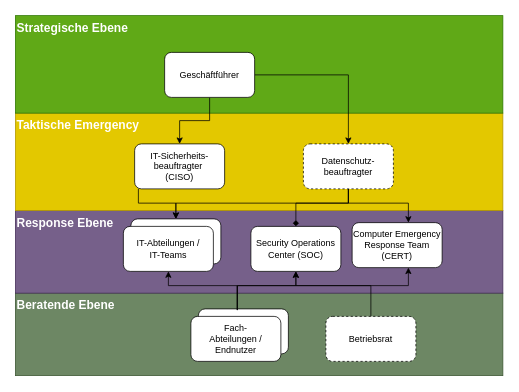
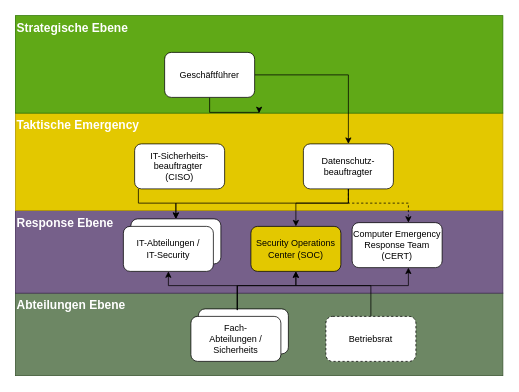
  <mxCell id="0" />
  <mxCell id="1" parent="0" />
- <mxCell id="2" value="Beratende Ebene" style="rounded=0;whiteSpace=wrap;html=1;fillColor=#6d8764;strokeColor=#3A5431;fontColor=#ffffff;verticalAlign=top;align=left;fontStyle=1;fontSize=16;" vertex="1" parent="1"><mxGeometry x="20" y="390" width="650" height="110" as="geometry" /></mxCell>
+ <mxCell id="2" value="Abteilungen Ebene" style="rounded=0;whiteSpace=wrap;html=1;fillColor=#6d8764;strokeColor=#3A5431;fontColor=#ffffff;verticalAlign=top;align=left;fontStyle=1;fontSize=16;" vertex="1" parent="1"><mxGeometry x="20" y="390" width="650" height="110" as="geometry" /></mxCell>
  <mxCell id="3" value="Response Ebene" style="rounded=0;whiteSpace=wrap;html=1;fillColor=#76608a;strokeColor=#432D57;fontColor=#ffffff;verticalAlign=top;align=left;fontStyle=1;fontSize=16;" vertex="1" parent="1"><mxGeometry x="20" y="280" width="650" height="110" as="geometry" /></mxCell>
  <mxCell id="4" value="&lt;font style=&quot;font-size: 16px;&quot;&gt;Taktische Emergency&lt;/font&gt;" style="rounded=0;whiteSpace=wrap;html=1;fillColor=#e3c800;strokeColor=#B09500;fontColor=#FFFFFF;verticalAlign=top;align=left;fontStyle=1" vertex="1" parent="1"><mxGeometry x="20" y="150" width="650" height="130" as="geometry" /></mxCell>
  <mxCell id="5" value="&lt;b&gt;&lt;font style=&quot;font-size: 16px; color: rgb(255, 255, 255);&quot;&gt;Strategische Ebene&lt;/font&gt;&lt;/b&gt;" style="rounded=0;whiteSpace=wrap;html=1;fillColor=#60a917;strokeColor=#2D7600;verticalAlign=top;align=left;fontColor=#ffffff;" vertex="1" parent="1"><mxGeometry x="20" y="20" width="650" height="130" as="geometry" /></mxCell>
- <mxCell id="6" value="" style="edgeStyle=orthogonalEdgeStyle;rounded=0;orthogonalLoop=1;jettySize=auto;html=1;" edge="1" parent="1" source="8" target="10"><mxGeometry relative="1" as="geometry" /></mxCell>
+ <mxCell id="6" value="" style="edgeStyle=orthogonalEdgeStyle;rounded=0;orthogonalLoop=1;jettySize=auto;html=1;" edge="1" parent="1" source="8" target="4"><mxGeometry relative="1" as="geometry" /></mxCell>
  <mxCell id="7" value="" style="edgeStyle=orthogonalEdgeStyle;rounded=0;orthogonalLoop=1;jettySize=auto;html=1;" edge="1" parent="1" source="8" target="14"><mxGeometry relative="1" as="geometry" /></mxCell>
  <mxCell id="8" value="Geschäftführer" style="rounded=1;whiteSpace=wrap;html=1;" vertex="1" parent="1"><mxGeometry x="219" y="69" width="120" height="60" as="geometry" /></mxCell>
  <mxCell id="9" value="" style="edgeStyle=orthogonalEdgeStyle;rounded=0;orthogonalLoop=1;jettySize=auto;html=1;" edge="1" parent="1" source="10" target="15"><mxGeometry relative="1" as="geometry"><Array as="points"><mxPoint x="184" y="270" /><mxPoint x="234" y="270" /></Array></mxGeometry></mxCell>
  <mxCell id="10" value="IT-Sicherheits-beauftragter&amp;nbsp;&lt;div&gt;(CISO)&lt;/div&gt;" style="rounded=1;whiteSpace=wrap;html=1;" vertex="1" parent="1"><mxGeometry x="179" y="191" width="120" height="60" as="geometry" /></mxCell>
  <mxCell id="11" style="edgeStyle=orthogonalEdgeStyle;rounded=0;orthogonalLoop=1;jettySize=auto;html=1;entryX=0.5;entryY=0;entryDx=0;entryDy=0;" edge="1" parent="1" source="14" target="15"><mxGeometry relative="1" as="geometry"><Array as="points"><mxPoint x="464" y="270" /><mxPoint x="234" y="270" /></Array></mxGeometry></mxCell>
- <mxCell id="12" style="edgeStyle=orthogonalEdgeStyle;rounded=0;orthogonalLoop=1;jettySize=auto;html=1;entryX=0.5;entryY=0;entryDx=0;entryDy=0;endArrow=diamond;" edge="1" parent="1" source="14" target="19"><mxGeometry relative="1" as="geometry"><Array as="points"><mxPoint x="464" y="270" /><mxPoint x="394" y="270" /></Array></mxGeometry></mxCell>
- <mxCell id="13" style="edgeStyle=orthogonalEdgeStyle;rounded=0;orthogonalLoop=1;jettySize=auto;html=1;" edge="1" parent="1" source="14" target="20"><mxGeometry relative="1" as="geometry"><Array as="points"><mxPoint x="464" y="270" /><mxPoint x="544" y="270" /></Array></mxGeometry></mxCell>
- <mxCell id="14" value="Datenschutz-beauftragter" style="rounded=1;whiteSpace=wrap;html=1;dashed=1;" vertex="1" parent="1"><mxGeometry x="404" y="191" width="120" height="60" as="geometry" /></mxCell>
+ <mxCell id="12" style="edgeStyle=orthogonalEdgeStyle;rounded=0;orthogonalLoop=1;jettySize=auto;html=1;entryX=0.5;entryY=0;entryDx=0;entryDy=0;" edge="1" parent="1" source="14" target="19"><mxGeometry relative="1" as="geometry"><Array as="points"><mxPoint x="464" y="270" /><mxPoint x="394" y="270" /></Array></mxGeometry></mxCell>
+ <mxCell id="13" style="edgeStyle=orthogonalEdgeStyle;rounded=0;orthogonalLoop=1;jettySize=auto;html=1;dashed=1;" edge="1" parent="1" source="14" target="20"><mxGeometry relative="1" as="geometry"><Array as="points"><mxPoint x="464" y="270" /><mxPoint x="544" y="270" /></Array></mxGeometry></mxCell>
+ <mxCell id="14" value="Datenschutz-beauftragter" style="rounded=1;whiteSpace=wrap;html=1;" vertex="1" parent="1"><mxGeometry x="404" y="191" width="120" height="60" as="geometry" /></mxCell>
  <mxCell id="15" value="IT-Abteilunge" style="rounded=1;whiteSpace=wrap;html=1;" vertex="1" parent="1"><mxGeometry x="174" y="291" width="120" height="60" as="geometry" /></mxCell>
- <mxCell id="16" value="IT-Abteilungen /&lt;div&gt;IT-Teams&lt;/div&gt;" style="rounded=1;whiteSpace=wrap;html=1;" vertex="1" parent="1"><mxGeometry x="164" y="301" width="120" height="60" as="geometry" /></mxCell>
+ <mxCell id="16" value="IT-Abteilungen /&lt;div&gt;IT-Security&lt;/div&gt;" style="rounded=1;whiteSpace=wrap;html=1;" vertex="1" parent="1"><mxGeometry x="164" y="301" width="120" height="60" as="geometry" /></mxCell>
  <mxCell id="17" value="IT-Abteilunge" style="rounded=1;whiteSpace=wrap;html=1;" vertex="1" parent="1"><mxGeometry x="264" y="411" width="120" height="60" as="geometry" /></mxCell>
- <mxCell id="18" value="Fach-&lt;br&gt;Abteilungen /&lt;br&gt;Endnutzer" style="rounded=1;whiteSpace=wrap;html=1;" vertex="1" parent="1"><mxGeometry x="254" y="421" width="120" height="60" as="geometry" /></mxCell>
- <mxCell id="19" value="Security Operations Center (SOC)" style="rounded=1;whiteSpace=wrap;html=1;" vertex="1" parent="1"><mxGeometry x="334" y="301" width="120" height="60" as="geometry" /></mxCell>
+ <mxCell id="18" value="Fach-&lt;br&gt;Abteilungen /&lt;br&gt;Sicherheits" style="rounded=1;whiteSpace=wrap;html=1;" vertex="1" parent="1"><mxGeometry x="254" y="421" width="120" height="60" as="geometry" /></mxCell>
+ <mxCell id="19" value="Security Operations Center (SOC)" style="rounded=1;whiteSpace=wrap;html=1;fillColor=#e3c800;" vertex="1" parent="1"><mxGeometry x="334" y="301" width="120" height="60" as="geometry" /></mxCell>
  <mxCell id="20" value="Computer Emergency Response Team (CERT)" style="rounded=1;whiteSpace=wrap;html=1;" vertex="1" parent="1"><mxGeometry x="469" y="296" width="120" height="60" as="geometry" /></mxCell>
  <mxCell id="21" style="edgeStyle=orthogonalEdgeStyle;rounded=0;orthogonalLoop=1;jettySize=auto;html=1;exitX=0.431;exitY=0.023;exitDx=0;exitDy=0;exitPerimeter=0;" edge="1" parent="1" source="17" target="16"><mxGeometry relative="1" as="geometry"><Array as="points"><mxPoint x="316" y="380" /><mxPoint x="224" y="380" /></Array></mxGeometry></mxCell>
  <mxCell id="22" style="edgeStyle=orthogonalEdgeStyle;rounded=0;orthogonalLoop=1;jettySize=auto;html=1;exitX=0.433;exitY=0.03;exitDx=0;exitDy=0;exitPerimeter=0;" edge="1" parent="1" source="17" target="19"><mxGeometry relative="1" as="geometry"><Array as="points"><mxPoint x="316" y="380" /><mxPoint x="394" y="380" /></Array></mxGeometry></mxCell>
  <mxCell id="23" style="edgeStyle=orthogonalEdgeStyle;rounded=0;orthogonalLoop=1;jettySize=auto;html=1;exitX=0.433;exitY=0.022;exitDx=0;exitDy=0;exitPerimeter=0;" edge="1" parent="1" source="17" target="20"><mxGeometry relative="1" as="geometry"><Array as="points"><mxPoint x="316" y="380" /><mxPoint x="544" y="380" /></Array></mxGeometry></mxCell>
  <mxCell id="24" style="edgeStyle=orthogonalEdgeStyle;rounded=0;orthogonalLoop=1;jettySize=auto;html=1;entryX=0.5;entryY=1;entryDx=0;entryDy=0;" edge="1" parent="1" source="25" target="19"><mxGeometry relative="1" as="geometry"><Array as="points"><mxPoint x="494" y="380" /><mxPoint x="394" y="380" /></Array></mxGeometry></mxCell>
  <mxCell id="25" value="Betriebsrat" style="rounded=1;whiteSpace=wrap;html=1;dashed=1;" vertex="1" parent="1"><mxGeometry x="434" y="421" width="120" height="60" as="geometry" /></mxCell>
